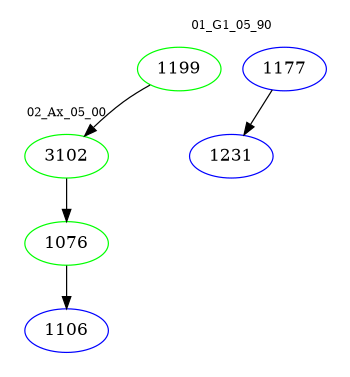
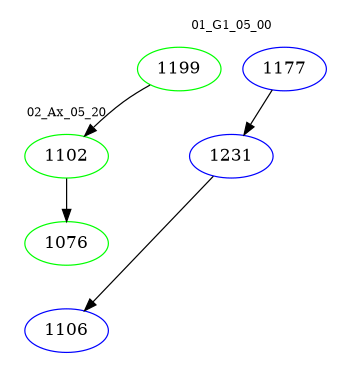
  digraph {
    node [color=green]
    edge [color=black]
-   n1 [label=3102]
+   n1 [label=1102]
    n2 [label=1076]
    n3 [color=blue label=1106]
    n4 [label=1199]
    n5 [color=blue label=1177]
    n6 [color=blue label=1231]
    subgraph cluster_1 {
      color=white
      fontsize=10
-     label="02_Ax_05_00"
+     label="02_Ax_05_20"
      n1
      n2
      n3
    }
    subgraph cluster_2 {
      color=white
      fontsize=10
-     label="01_G1_05_90"
+     label="01_G1_05_00"
      n4
      n5
      n6
    }
    n1 -> n2
-   n2 -> n3
+   n6 -> n3
    n4 -> n1
    n5 -> n6
  }
